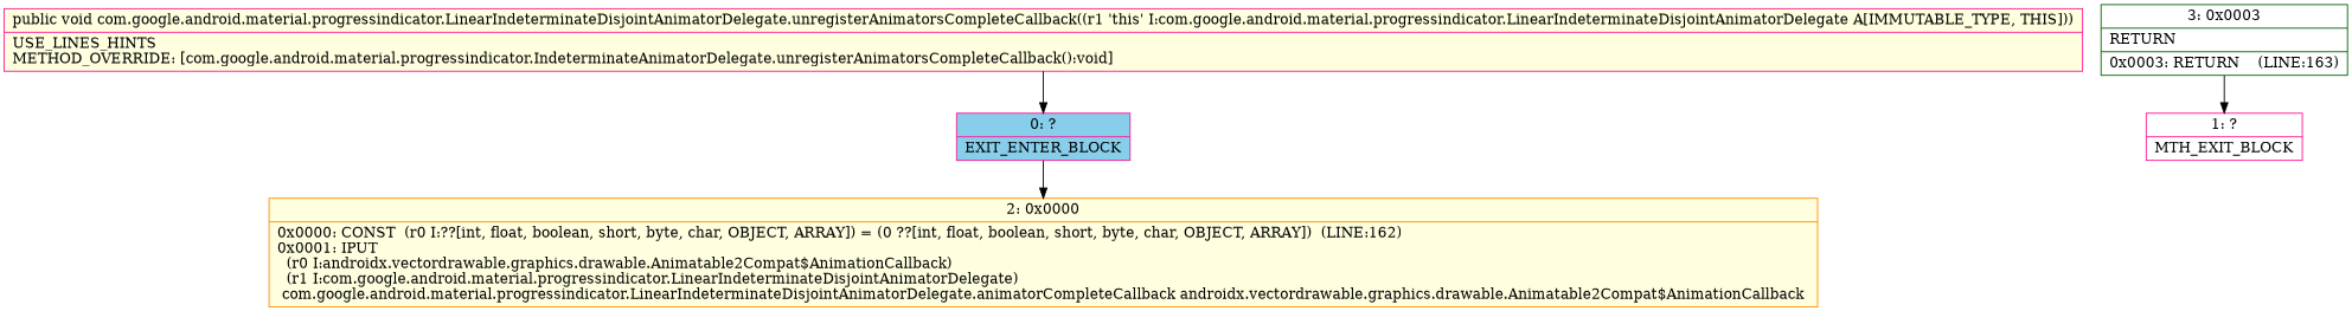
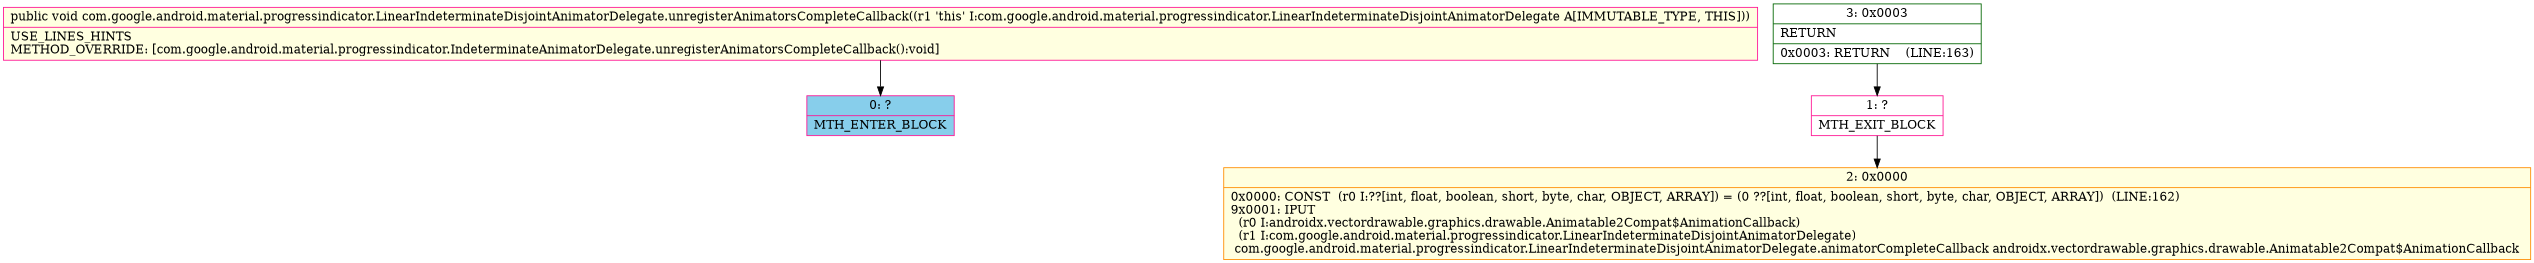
  digraph {
    node [color=deeppink fillcolor=lightyellow shape=record style=filled]
-   n1 [fillcolor=skyblue label="{0\:\ ?|EXIT_ENTER_BLOCK\l}"]
-   n2 [color=darkorange label="{2\:\ 0x0000|0x0000: CONST  (r0 I:??[int, float, boolean, short, byte, char, OBJECT, ARRAY]) = (0 ??[int, float, boolean, short, byte, char, OBJECT, ARRAY])  (LINE:162)\l0x0001: IPUT  \l  (r0 I:androidx.vectordrawable.graphics.drawable.Animatable2Compat$AnimationCallback)\l  (r1 I:com.google.android.material.progressindicator.LinearIndeterminateDisjointAnimatorDelegate)\l com.google.android.material.progressindicator.LinearIndeterminateDisjointAnimatorDelegate.animatorCompleteCallback androidx.vectordrawable.graphics.drawable.Animatable2Compat$AnimationCallback \l}"]
+   n1 [fillcolor=skyblue label="{0\:\ ?|MTH_ENTER_BLOCK\l}"]
+   n2 [color=darkorange label="{2\:\ 0x0000|0x0000: CONST  (r0 I:??[int, float, boolean, short, byte, char, OBJECT, ARRAY]) = (0 ??[int, float, boolean, short, byte, char, OBJECT, ARRAY])  (LINE:162)\l9x0001: IPUT  \l  (r0 I:androidx.vectordrawable.graphics.drawable.Animatable2Compat$AnimationCallback)\l  (r1 I:com.google.android.material.progressindicator.LinearIndeterminateDisjointAnimatorDelegate)\l com.google.android.material.progressindicator.LinearIndeterminateDisjointAnimatorDelegate.animatorCompleteCallback androidx.vectordrawable.graphics.drawable.Animatable2Compat$AnimationCallback \l}"]
    n3 [color=darkgreen fillcolor=white label="{3\:\ 0x0003|RETURN\l|0x0003: RETURN    (LINE:163)\l}"]
    n4 [fillcolor=white label="{1\:\ ?|MTH_EXIT_BLOCK\l}"]
    n5 [label="{public void com.google.android.material.progressindicator.LinearIndeterminateDisjointAnimatorDelegate.unregisterAnimatorsCompleteCallback((r1 'this' I:com.google.android.material.progressindicator.LinearIndeterminateDisjointAnimatorDelegate A[IMMUTABLE_TYPE, THIS]))  | USE_LINES_HINTS\lMETHOD_OVERRIDE: [com.google.android.material.progressindicator.IndeterminateAnimatorDelegate.unregisterAnimatorsCompleteCallback():void]\l}"]
-   n1 -> n2
+   n4 -> n2
    n3 -> n4
    n5 -> n1
  }
